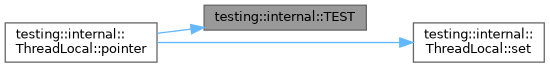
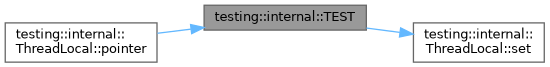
  digraph {
    rankdir=LR
    node [color=grey40 fillcolor=white fontname=Helvetica fontsize=10 shape=box style=filled]
    edge [color=steelblue1 fontname=Helvetica fontsize=10 labelfontname=Helvetica labelfontsize=10 style=solid]
    n1 [color=gray40 fillcolor=grey60 fontcolor=black height=0.2 label="testing::internal::TEST" width=0.4]
    n2 [height=0.2 label="testing::internal::\lThreadLocal::set" width=0.4]
    n3 [height=0.2 label="testing::internal::\lThreadLocal::pointer" width=0.4]
-   n3 -> n2
+   n1 -> n2
    n3 -> n1
  }
